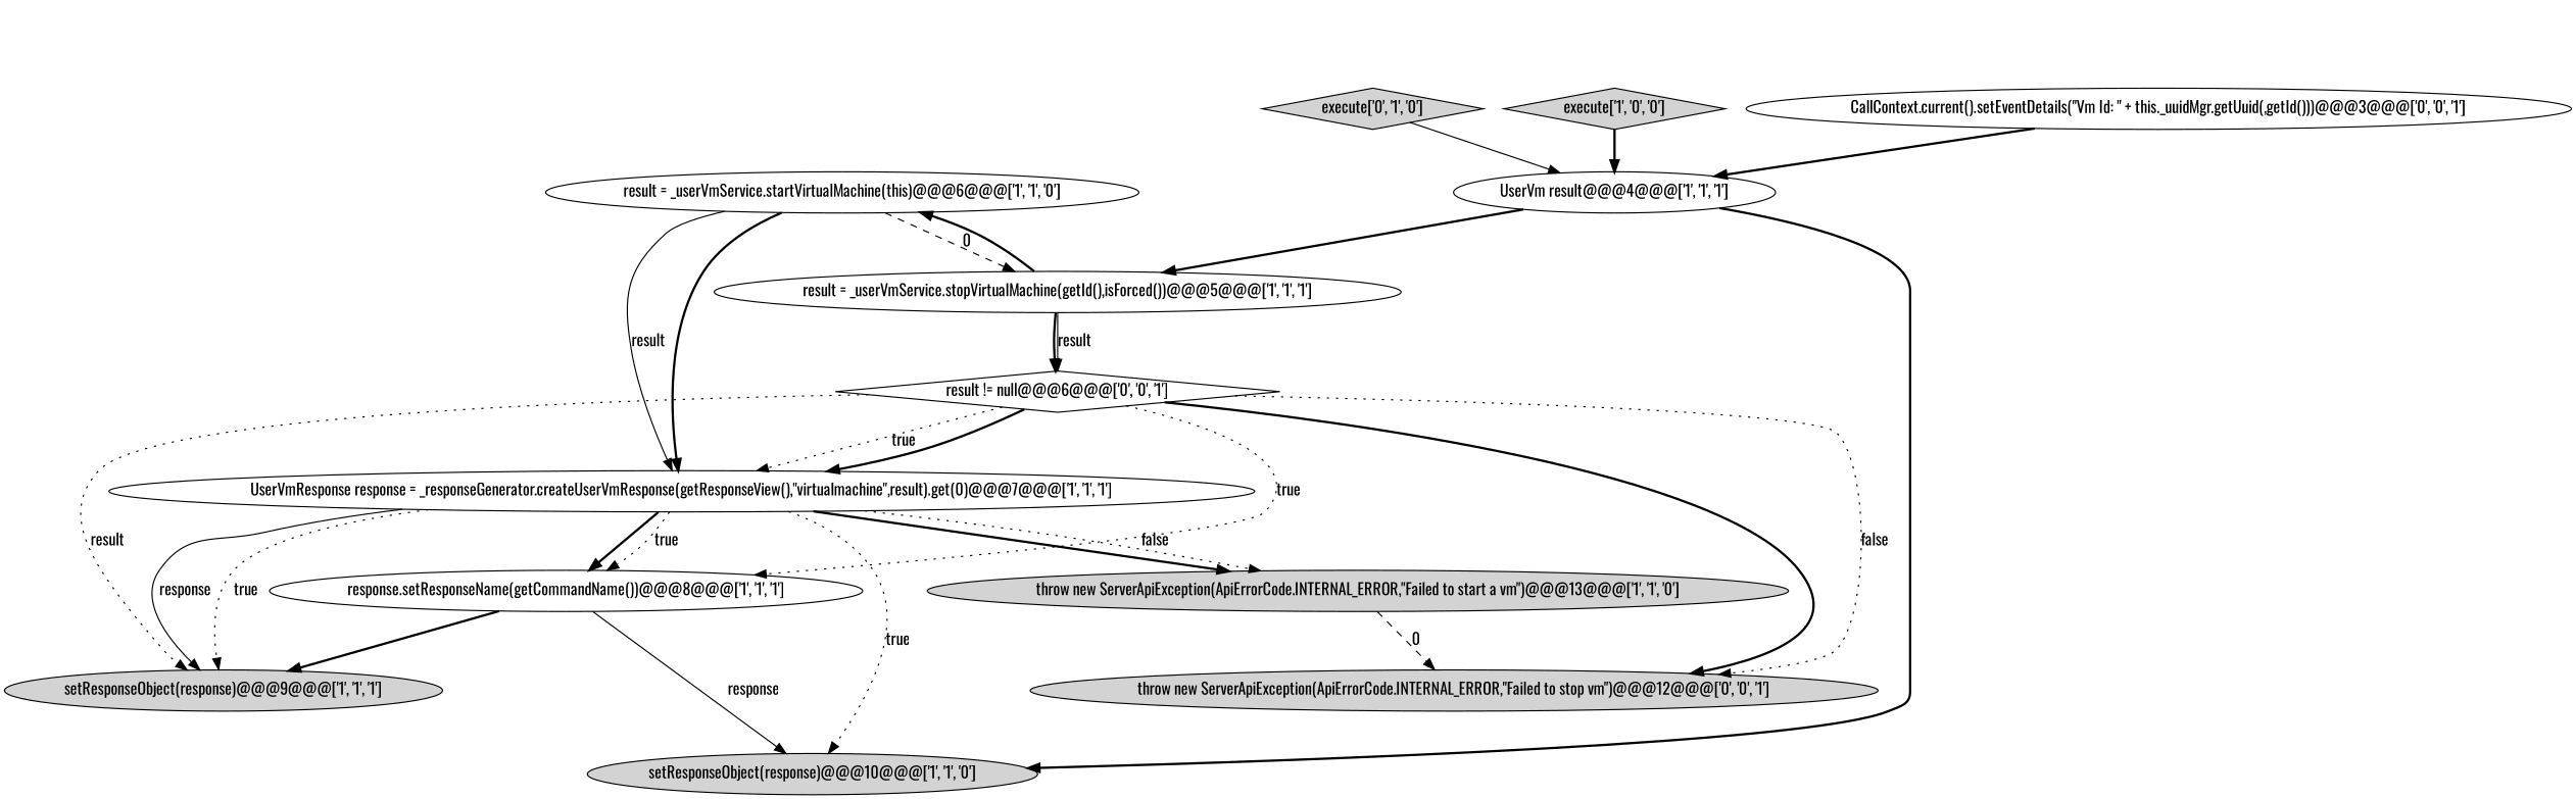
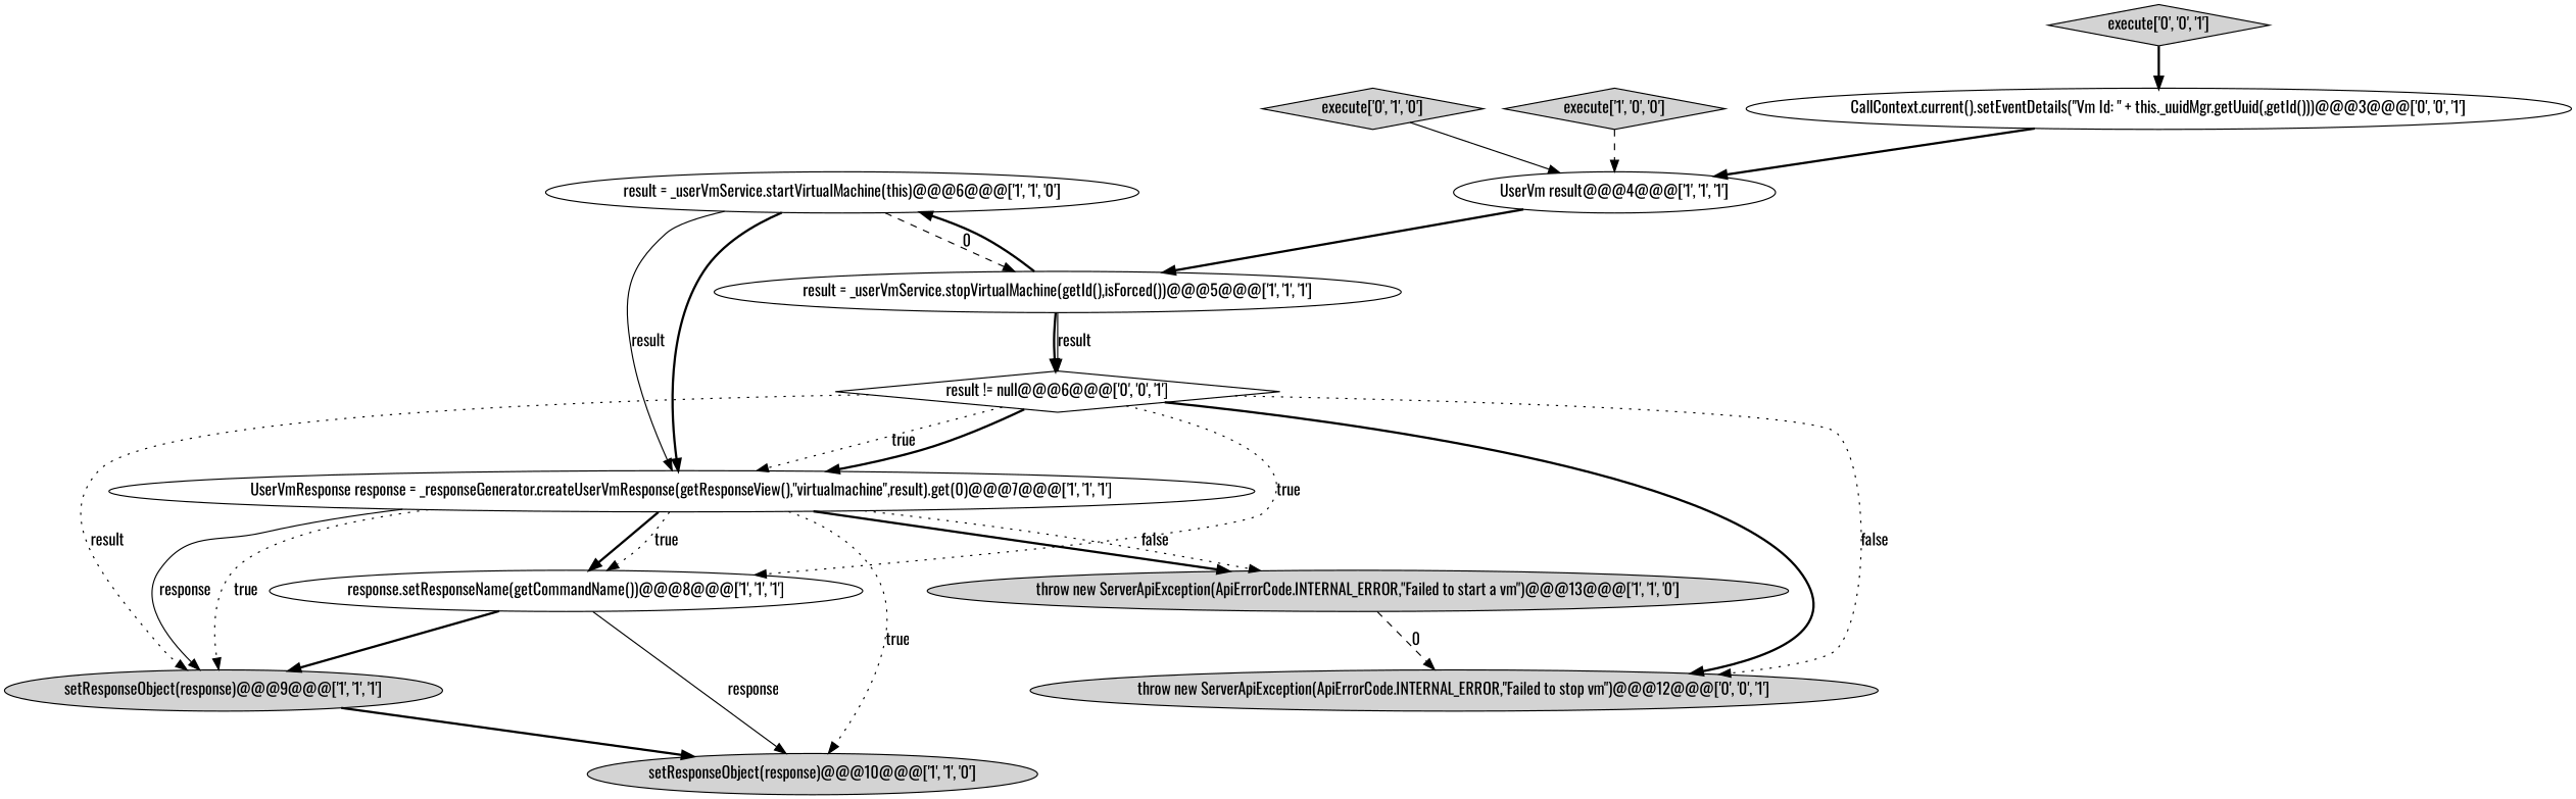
  digraph {
    fontname=Oswald
    node [fillcolor=white fontname=Oswald shape=ellipse style=filled]
    edge [fontname=Oswald style=bold]
    n1 [label="result = _userVmService.startVirtualMachine(this)@@@6@@@['1', '1', '0']"]
    n2 [label="UserVmResponse response = _responseGenerator.createUserVmResponse(getResponseView(),\"virtualmachine\",result).get(0)@@@7@@@['1', '1', '1']"]
    n3 [label="result = _userVmService.stopVirtualMachine(getId(),isForced())@@@5@@@['1', '1', '1']"]
    n4 [fillcolor=lightgray label="setResponseObject(response)@@@9@@@['1', '1', '1']"]
    n5 [fillcolor=lightgray label="setResponseObject(response)@@@10@@@['1', '1', '0']"]
    n6 [label="response.setResponseName(getCommandName())@@@8@@@['1', '1', '1']"]
    n7 [fillcolor=lightgray label="throw new ServerApiException(ApiErrorCode.INTERNAL_ERROR,\"Failed to start a vm\")@@@13@@@['1', '1', '0']"]
    n8 [label="result != null@@@6@@@['0', '0', '1']" shape=diamond]
    n9 [fillcolor=lightgray label="execute['0', '1', '0']" shape=diamond]
    n10 [label="UserVm result@@@4@@@['1', '1', '1']"]
    n11 [fillcolor=lightgray label="execute['1', '0', '0']" shape=diamond]
    n12 [fillcolor=lightgray label="throw new ServerApiException(ApiErrorCode.INTERNAL_ERROR,\"Failed to stop vm\")@@@12@@@['0', '0', '1']"]
+   n13 [fillcolor=lightgray label="execute['0', '0', '1']" shape=diamond]
    n14 [label="CallContext.current().setEventDetails(\"Vm Id: \" + this._uuidMgr.getUuid(,getId()))@@@3@@@['0', '0', '1']"]
    n1 -> n2 [label=result style=solid]
    n1 -> n2
    n1 -> n3 [label=0 style=dashed]
    n2 -> n4 [label=true style=dotted]
    n2 -> n4 [label=response style=solid]
    n2 -> n5 [label=true style=dotted]
    n2 -> n6
    n2 -> n6 [label=true style=dotted]
    n2 -> n7
    n2 -> n7 [label=false style=dotted]
    n3 -> n1
    n3 -> n8
    n3 -> n8 [label=result style=solid]
-   n10 -> n5
+   n4 -> n5
    n6 -> n4
    n6 -> n5 [label=response style=solid]
    n7 -> n12 [label=0 style=dashed]
    n8 -> n2 [label=true style=dotted]
    n8 -> n2
    n8 -> n4 [label=result style=dotted]
    n8 -> n6 [label=true style=dotted]
    n8 -> n12 [label=false style=dotted]
    n8 -> n12
    n9 -> n10 [style=solid]
    n10 -> n3
-   n11 -> n10
+   n11 -> n10 [style=dashed]
+   n13 -> n14
    n14 -> n10
  }
